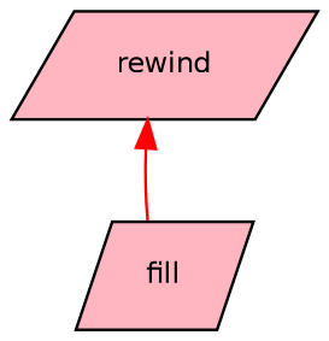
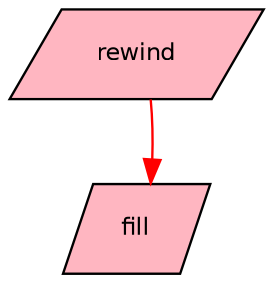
  digraph {
    rankdir=TB
    node [color=black fillcolor=lightpink fontname=Helvetica fontsize=10 shape=parallelogram style=filled]
    n1 [fontcolor=black height=0.2 label=rewind width=0.4]
    n2 [height=0.2 label=fill width=0.4]
-   n1 -> n2 [color=red dir=back fontname=Helvetica fontsize=10 labelfontname=Helvetica labelfontsize=10 style=solid]
+   n2 -> n1 [color=red dir=back fontname=Helvetica fontsize=10 labelfontname=Helvetica labelfontsize=10 style=solid]
  }
